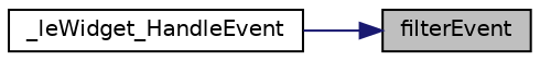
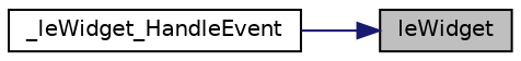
  digraph {
    rankdir=RL
    node [color=black fontname=Helvetica fontsize=10 shape=record style=filled]
-   n1 [fillcolor=grey75 fontcolor=black height=0.2 label=filterEvent width=0.4]
+   n1 [fillcolor=grey75 fontcolor=black height=0.2 label=leWidget width=0.4]
    n2 [fillcolor=white height=0.2 label=_leWidget_HandleEvent width=0.4]
    n1 -> n2 [color=midnightblue dir=back fontname=Helvetica fontsize=10 labelfontname=Helvetica labelfontsize=10 style=solid]
  }
